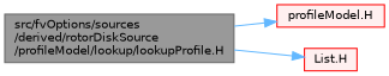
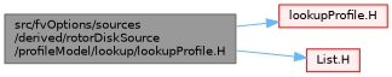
  digraph {
    rankdir=LR
    node [color=red fillcolor="#FFF0F0" fontname=Helvetica fontsize=10 shape=box style=filled]
    edge [color=steelblue1 fontname=Helvetica fontsize=10 labelfontname=Helvetica labelfontsize=10 style=solid]
    n1 [color=gray40 fillcolor=grey60 fontcolor=black height=0.2 label="src/fvOptions/sources\l/derived/rotorDiskSource\l/profileModel/lookup/lookupProfile.H" width=0.4]
-   n2 [height=0.2 label="profileModel.H" width=0.4]
+   n2 [height=0.2 label="lookupProfile.H" width=0.4]
    n3 [height=0.2 label="List.H" width=0.4]
    n1 -> n2
    n1 -> n3
  }
